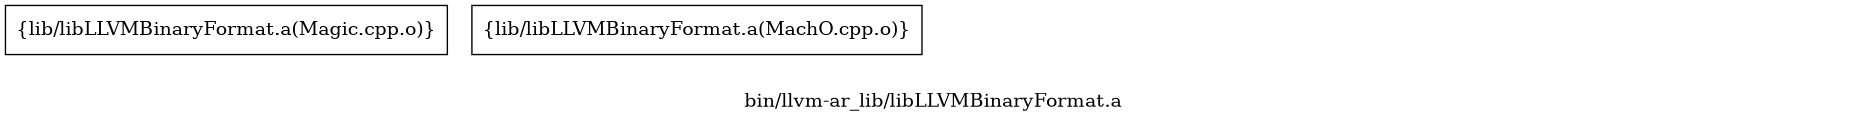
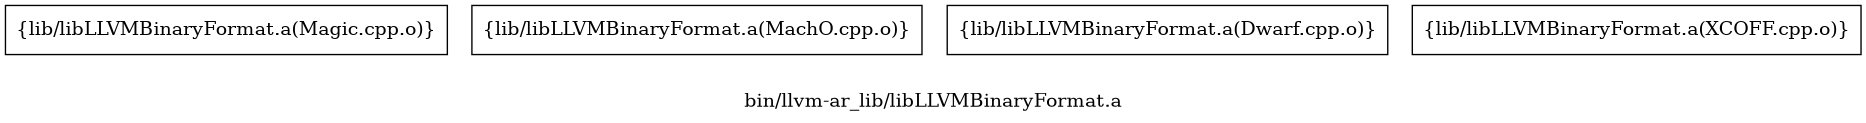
  digraph {
    label="bin/llvm-ar_lib/libLLVMBinaryFormat.a"
    rankdir=TB
    node [group=0 shape=box]
    n1 [label="{lib/libLLVMBinaryFormat.a(Magic.cpp.o)}"]
    n2 [label="{lib/libLLVMBinaryFormat.a(MachO.cpp.o)}"]
+   n3 [label="{lib/libLLVMBinaryFormat.a(Dwarf.cpp.o)}"]
+   n4 [label="{lib/libLLVMBinaryFormat.a(XCOFF.cpp.o)}"]
  }
